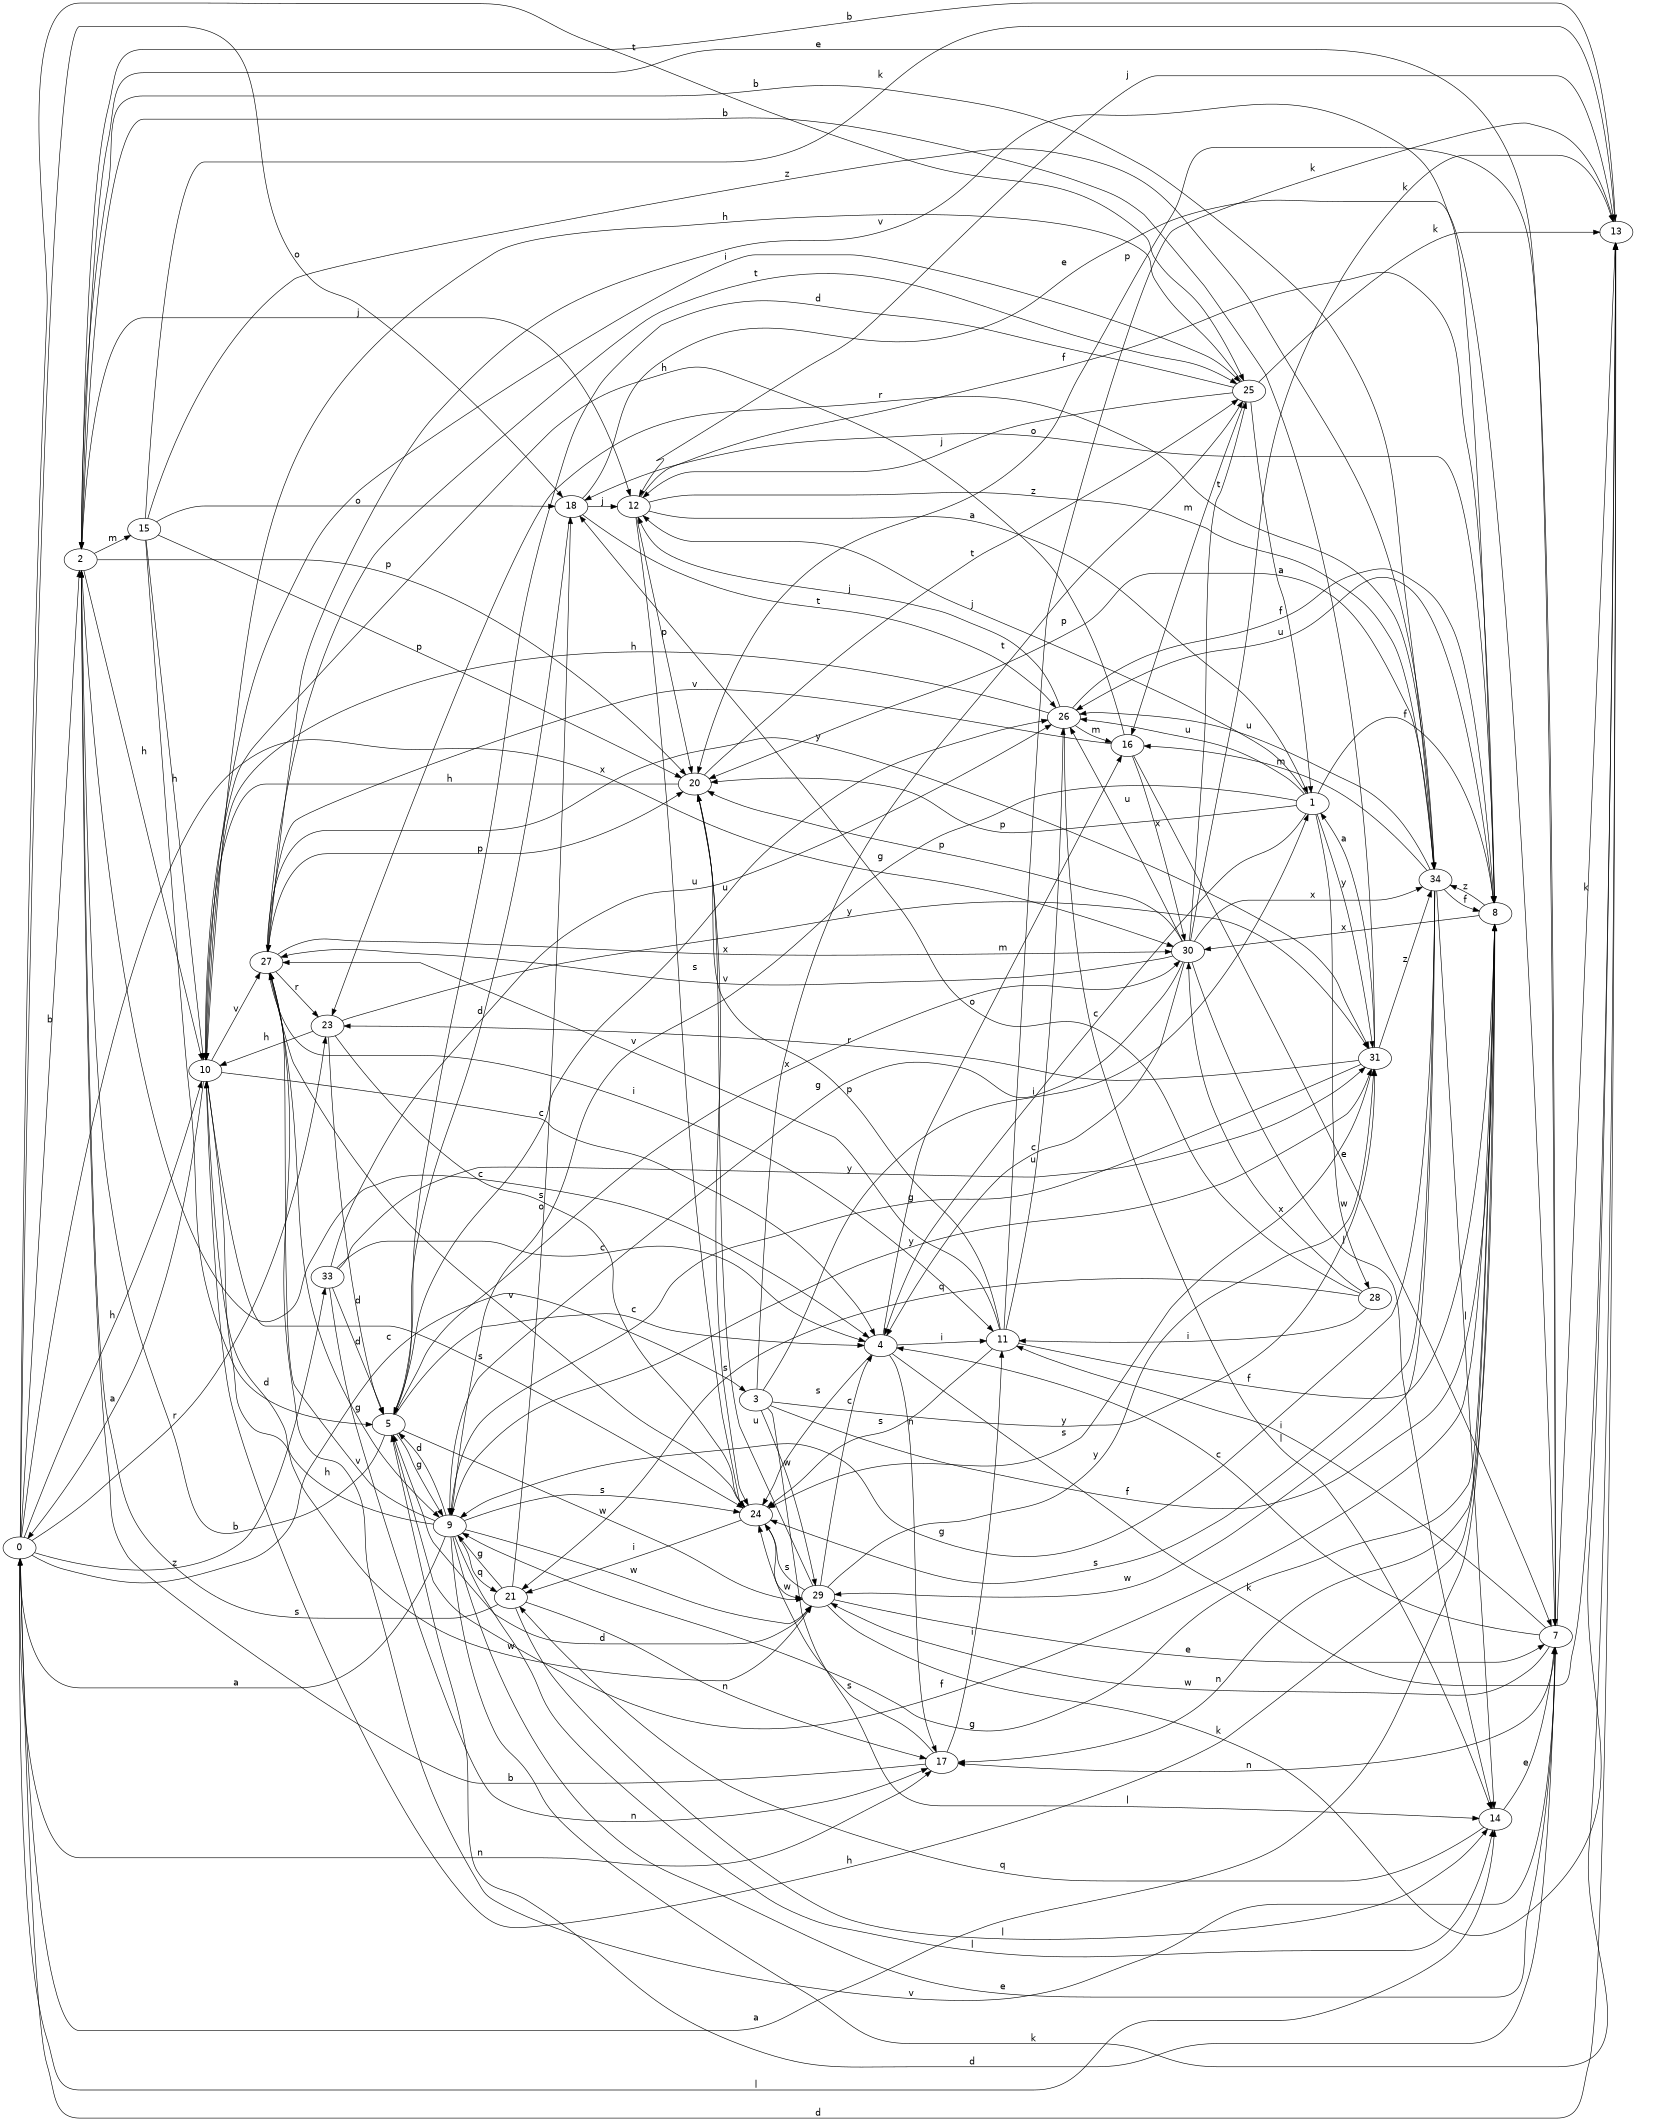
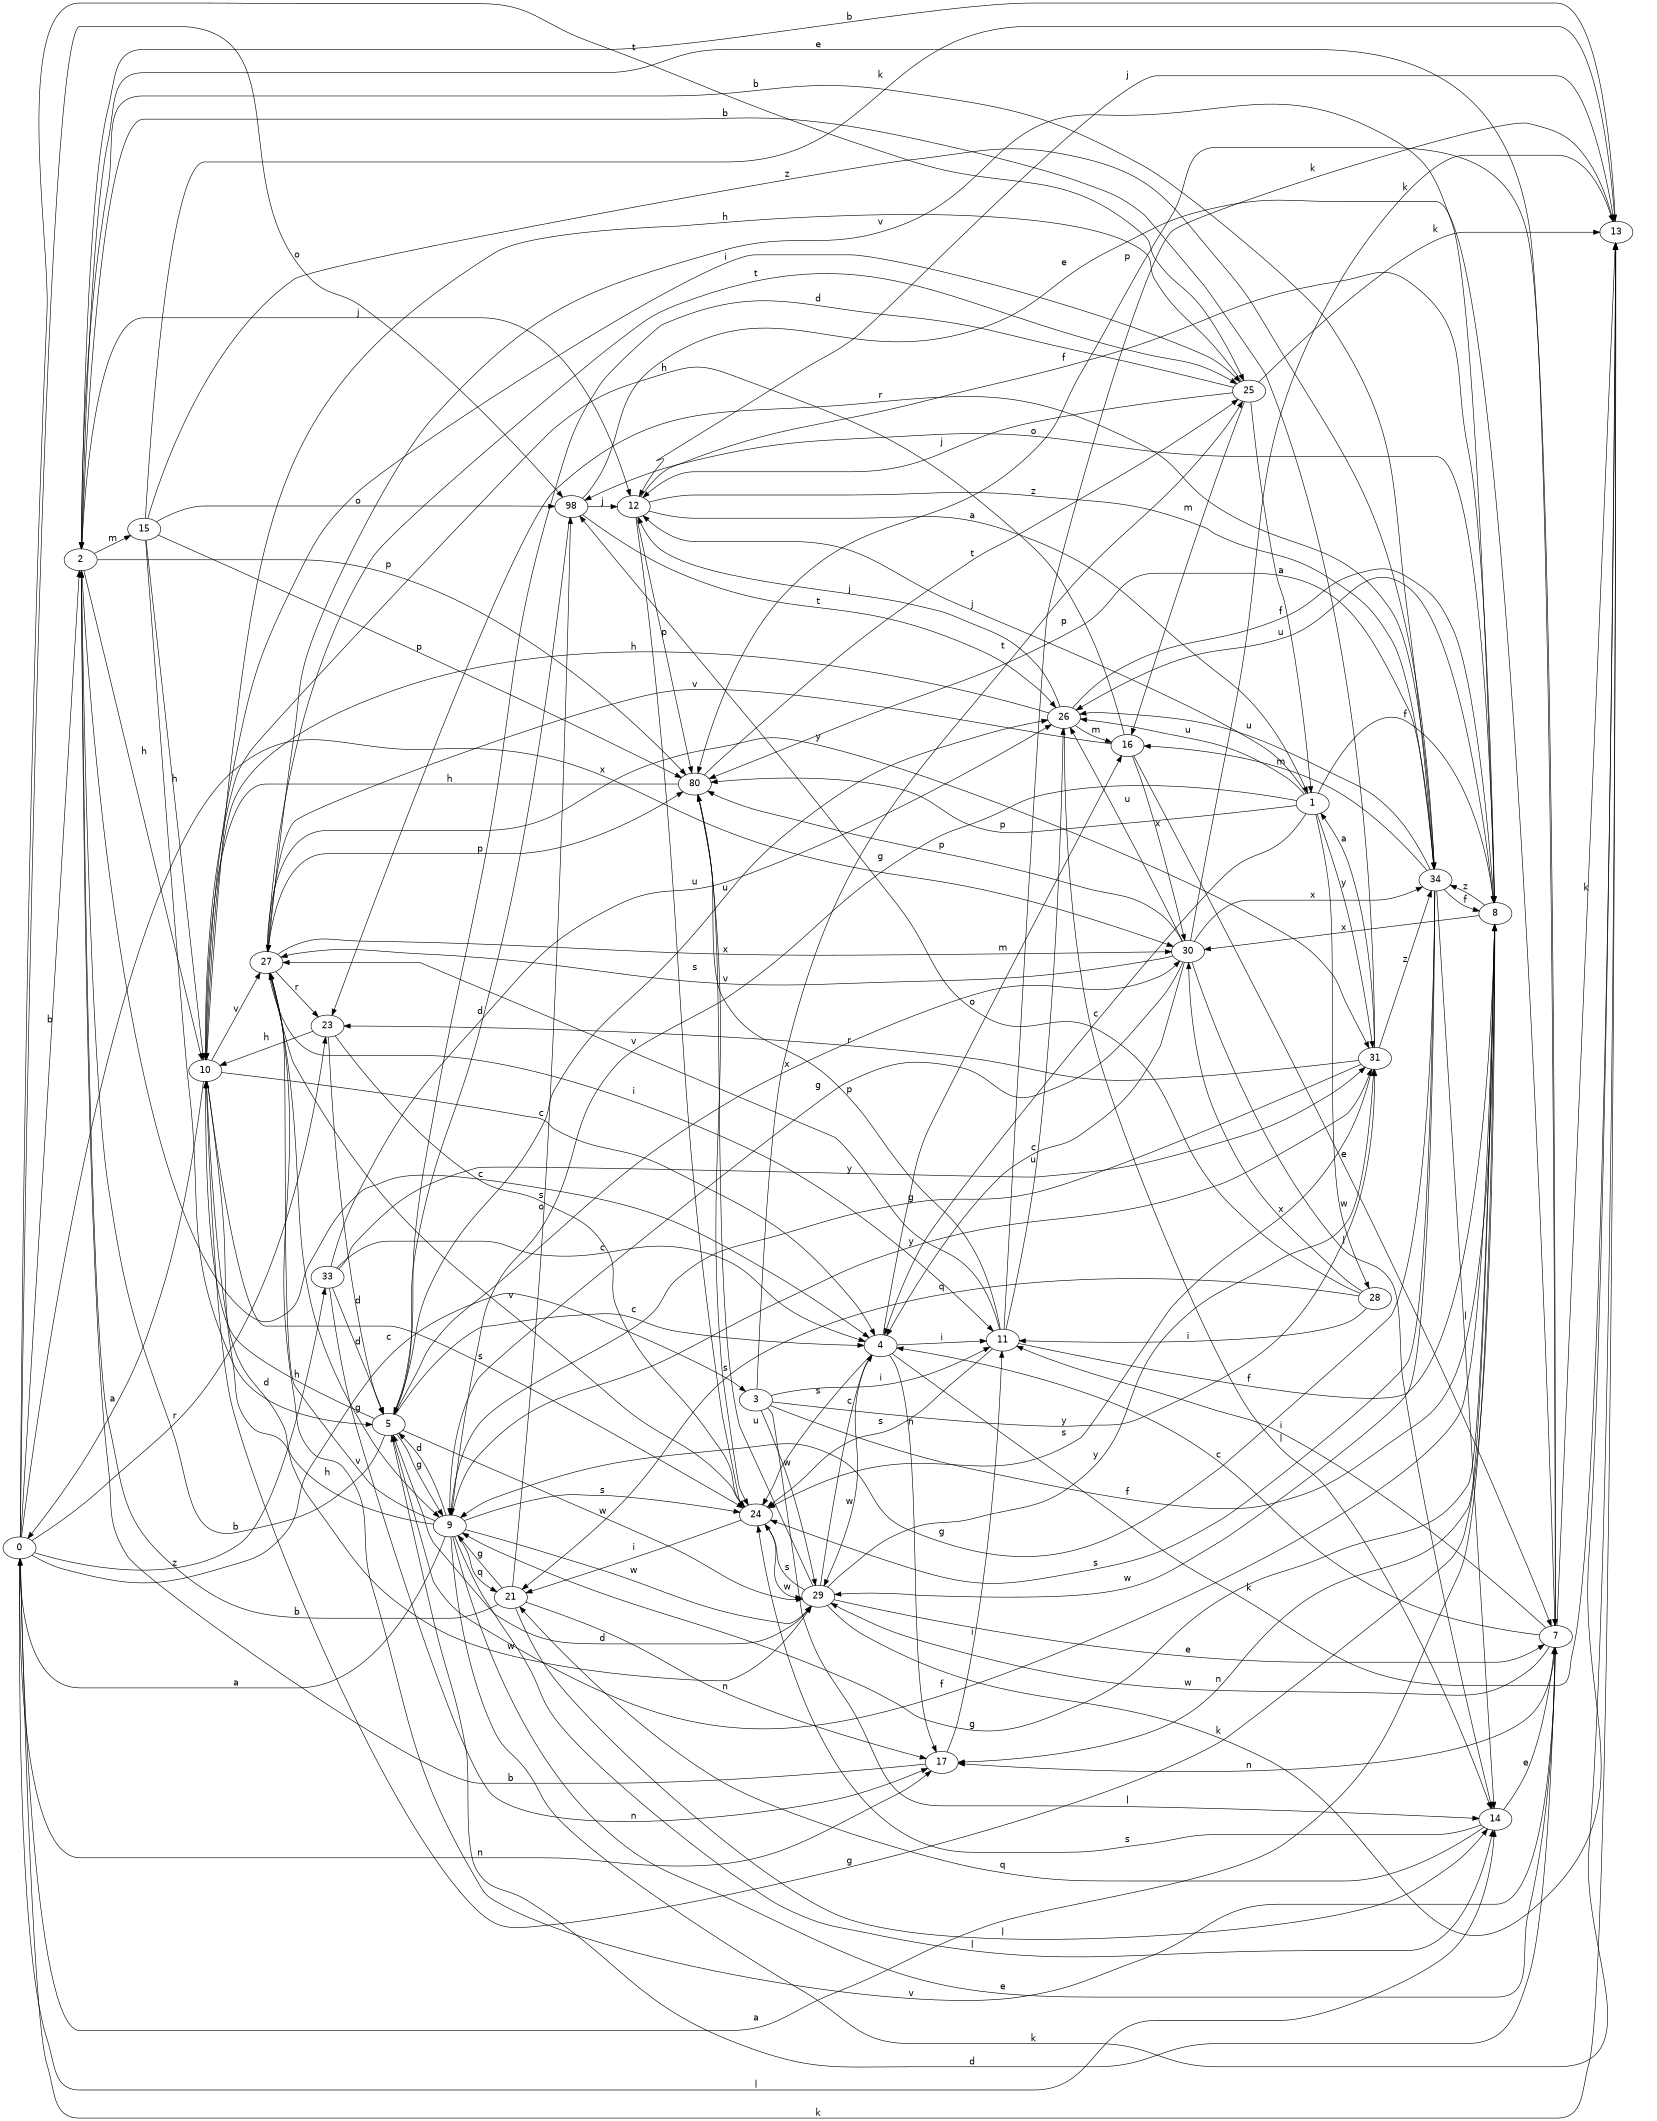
  strict digraph {
    fontname="DejaVu Sans"
    rankdir=LR
    node [fontname="DejaVu Sans"]
    edge [fontname="DejaVu Sans"]
    0
    2
    3
    10
    13
    14
    17
-   18
+   18 [label=98]
    23
    25
    30
    33
    4
    12
-   20
+   20 [label=80]
    n16 [label=7]
    15
    8
    31
    11
    29
    24
    27
    21
    26
    5
    1
    16
    9
    34
    28
    0 -> 2 [label=b]
    0 -> 3 [label=c]
-   0 -> 10 [label=h]
-   0 -> 13 [label=d]
+   5 -> 10 [label=h]
+   0 -> 13 [label=k]
    0 -> 14 [label=l]
    0 -> 17 [label=n]
    0 -> 18 [label=o]
    0 -> 23 [label=r]
    0 -> 25 [label=t]
    0 -> 30 [label=x]
    0 -> 33 [label=z]
    2 -> 10 [label=h]
    2 -> 4 [label=c]
    2 -> 12 [label=j]
    2 -> 20 [label=p]
    2 -> n16 [label=e]
    2 -> 15 [label=m]
    3 -> 14 [label=l]
    3 -> 25 [label=t]
    3 -> 8 [label=f]
    3 -> 31 [label=y]
-   3 -> 1 [label=i]
+   3 -> 11 [label=i]
    3 -> 29 [label=w]
    10 -> 0 [label=a]
    10 -> 25 [label=i]
    10 -> 4 [label=c]
    10 -> 29 [label=w]
    10 -> 24 [label=s]
    10 -> 27 [label=v]
    13 -> 2 [label=b]
    13 -> 12 [label=j]
    14 -> n16 [label=e]
    14 -> 21 [label=q]
    17 -> 2 [label=b]
    17 -> 11 [label=i]
-   17 -> 24 [label=s]
+   14 -> 24 [label=s]
    18 -> 12 [label=j]
    18 -> n16 [label=e]
    18 -> 26 [label=t]
    18 -> 5 [label=d]
    23 -> 10 [label=h]
-   23 -> 31 [label=y]
    23 -> 24 [label=s]
    23 -> 5 [label=d]
    25 -> 10 [label=h]
    25 -> 13 [label=k]
    25 -> 12 [label=j]
    25 -> 5 [label=d]
    25 -> 1 [label=a]
    25 -> 16 [label=m]
    30 -> 13 [label=k]
    30 -> 14 [label=l]
-   30 -> 25 [label=t]
    30 -> 4 [label=c]
    30 -> 20 [label=p]
    30 -> 27 [label=v]
    30 -> 26 [label=u]
    30 -> 9 [label=g]
    30 -> 34 [label=x]
    33 -> 17 [label=n]
    33 -> 4 [label=c]
    33 -> 31 [label=y]
    33 -> 26 [label=u]
    33 -> 5 [label=d]
    4 -> 13 [label=k]
    4 -> 17 [label=n]
    4 -> 11 [label=i]
+   4 -> 29 [label=w]
    4 -> 24 [label=s]
    4 -> 16 [label=m]
    12 -> 20 [label=p]
    12 -> 8 [label=f]
    12 -> 24 [label=s]
    12 -> 1 [label=a]
    12 -> 34 [label=z]
    20 -> 10 [label=h]
    20 -> 25 [label=t]
    20 -> 24 [label=s]
    n16 -> 13 [label=k]
    n16 -> 17 [label=n]
    n16 -> 4 [label=c]
    n16 -> 20 [label=p]
    n16 -> 11 [label=i]
    n16 -> 29 [label=w]
    n16 -> 27 [label=v]
    n16 -> 5 [label=d]
    15 -> 10 [label=h]
    15 -> 13 [label=k]
    15 -> 18 [label=o]
    15 -> 20 [label=p]
    15 -> 5 [label=d]
    15 -> 34 [label=z]
    8 -> 0 [label=a]
-   8 -> 10 [label=h]
+   8 -> 10 [label=g]
    8 -> 17 [label=n]
    8 -> 18 [label=o]
    8 -> 30 [label=x]
    8 -> 27 [label=v]
    8 -> 26 [label=u]
    8 -> 9 [label=g]
    8 -> 34 [label=z]
    31 -> 2 [label=b]
    31 -> 23 [label=r]
    31 -> 24 [label=s]
    31 -> 1 [label=a]
    31 -> 9 [label=g]
    31 -> 34 [label=z]
    11 -> 13 [label=k]
    11 -> 20 [label=p]
    11 -> 8 [label=f]
    11 -> 24 [label=s]
    11 -> 27 [label=v]
    11 -> 26 [label=u]
    29 -> 13 [label=k]
    29 -> 4 [label=c]
    29 -> 20 [label=u]
    29 -> n16 [label=e]
    29 -> 31 [label=y]
    29 -> 24 [label=s]
    29 -> 5 [label=d]
    24 -> 29 [label=w]
    24 -> 27 [label=v]
    24 -> 21 [label=i]
    27 -> 23 [label=r]
    27 -> 25 [label=t]
    27 -> 30 [label=x]
    27 -> 20 [label=p]
    27 -> 31 [label=y]
    27 -> 11 [label=i]
    27 -> 9 [label=g]
-   21 -> 2 [label=s]
+   21 -> 2 [label=b]
    21 -> 14 [label=l]
    21 -> 17 [label=n]
    21 -> 18 [label=o]
    21 -> 9 [label=g]
    26 -> 10 [label=h]
    26 -> 14 [label=l]
    26 -> 12 [label=j]
    26 -> 8 [label=f]
    26 -> 16 [label=m]
    5 -> 2 [label=b]
    5 -> 30 [label=x]
    5 -> 4 [label=c]
    5 -> 8 [label=f]
    5 -> 29 [label=w]
    5 -> 26 [label=u]
    5 -> 9 [label=g]
    1 -> 4 [label=c]
    1 -> 12 [label=j]
    1 -> 20 [label=p]
    1 -> 8 [label=f]
    1 -> 31 [label=y]
    1 -> 26 [label=u]
    1 -> 9 [label=g]
    1 -> 28 [label=w]
    16 -> 10 [label=h]
    16 -> 30 [label=x]
    16 -> n16 [label=e]
    16 -> 27 [label=v]
    9 -> 0 [label=a]
    9 -> 10 [label=h]
    9 -> 13 [label=k]
    9 -> 14 [label=l]
    9 -> n16 [label=e]
    9 -> 31 [label=y]
    9 -> 29 [label=w]
    9 -> 24 [label=s]
    9 -> 27 [label=v]
    9 -> 21 [label=q]
    9 -> 5 [label=d]
    34 -> 2 [label=b]
    34 -> 14 [label=l]
    34 -> 23 [label=r]
    34 -> 20 [label=p]
    34 -> 8 [label=f]
    34 -> 29 [label=w]
    34 -> 24 [label=s]
    34 -> 26 [label=u]
    34 -> 16 [label=m]
    34 -> 9 [label=g]
    28 -> 18 [label=o]
    28 -> 30 [label=x]
    28 -> 11 [label=i]
    28 -> 21 [label=q]
  }
